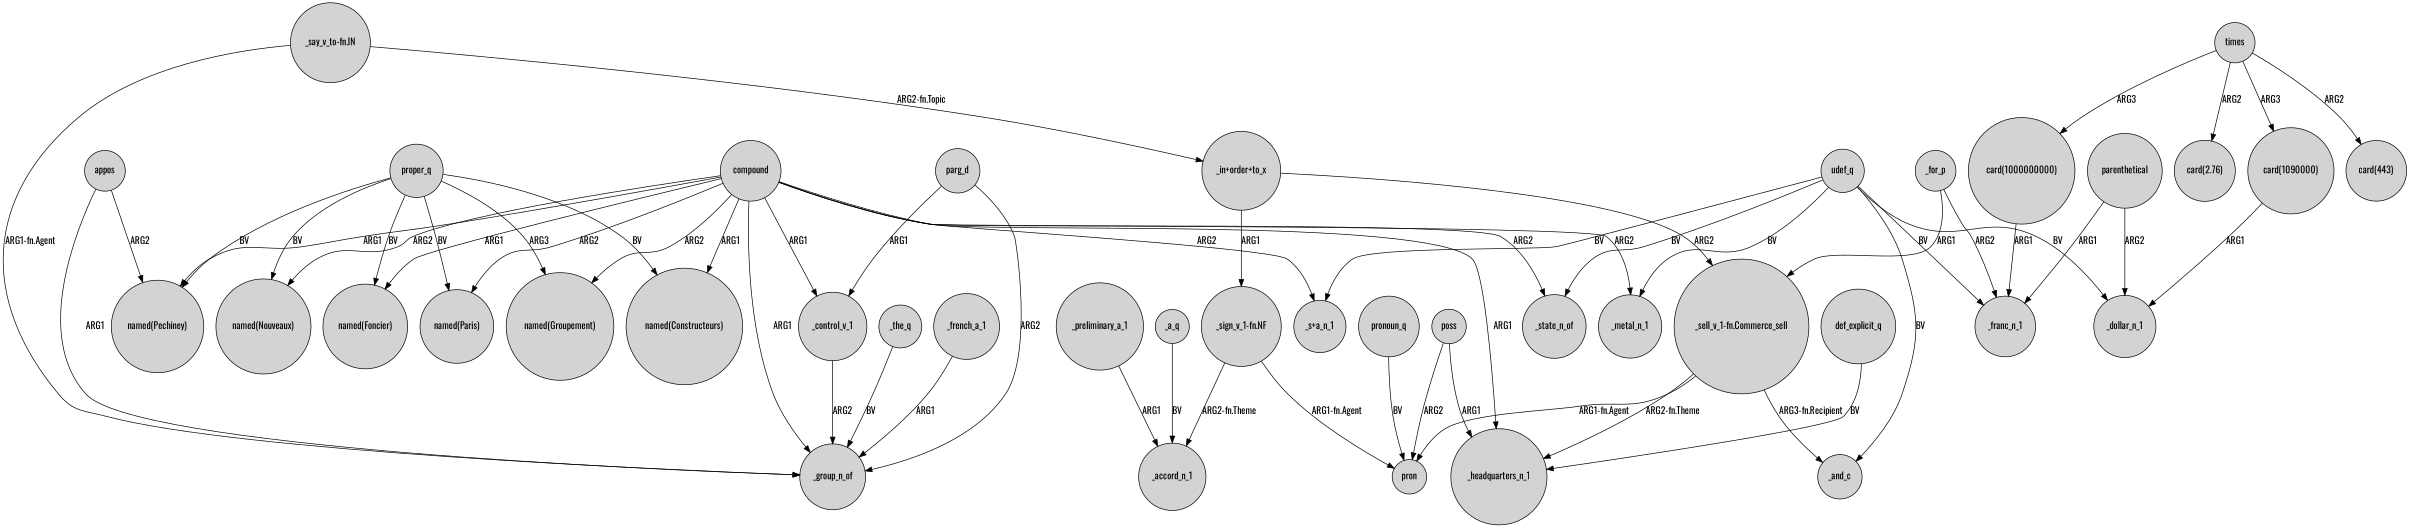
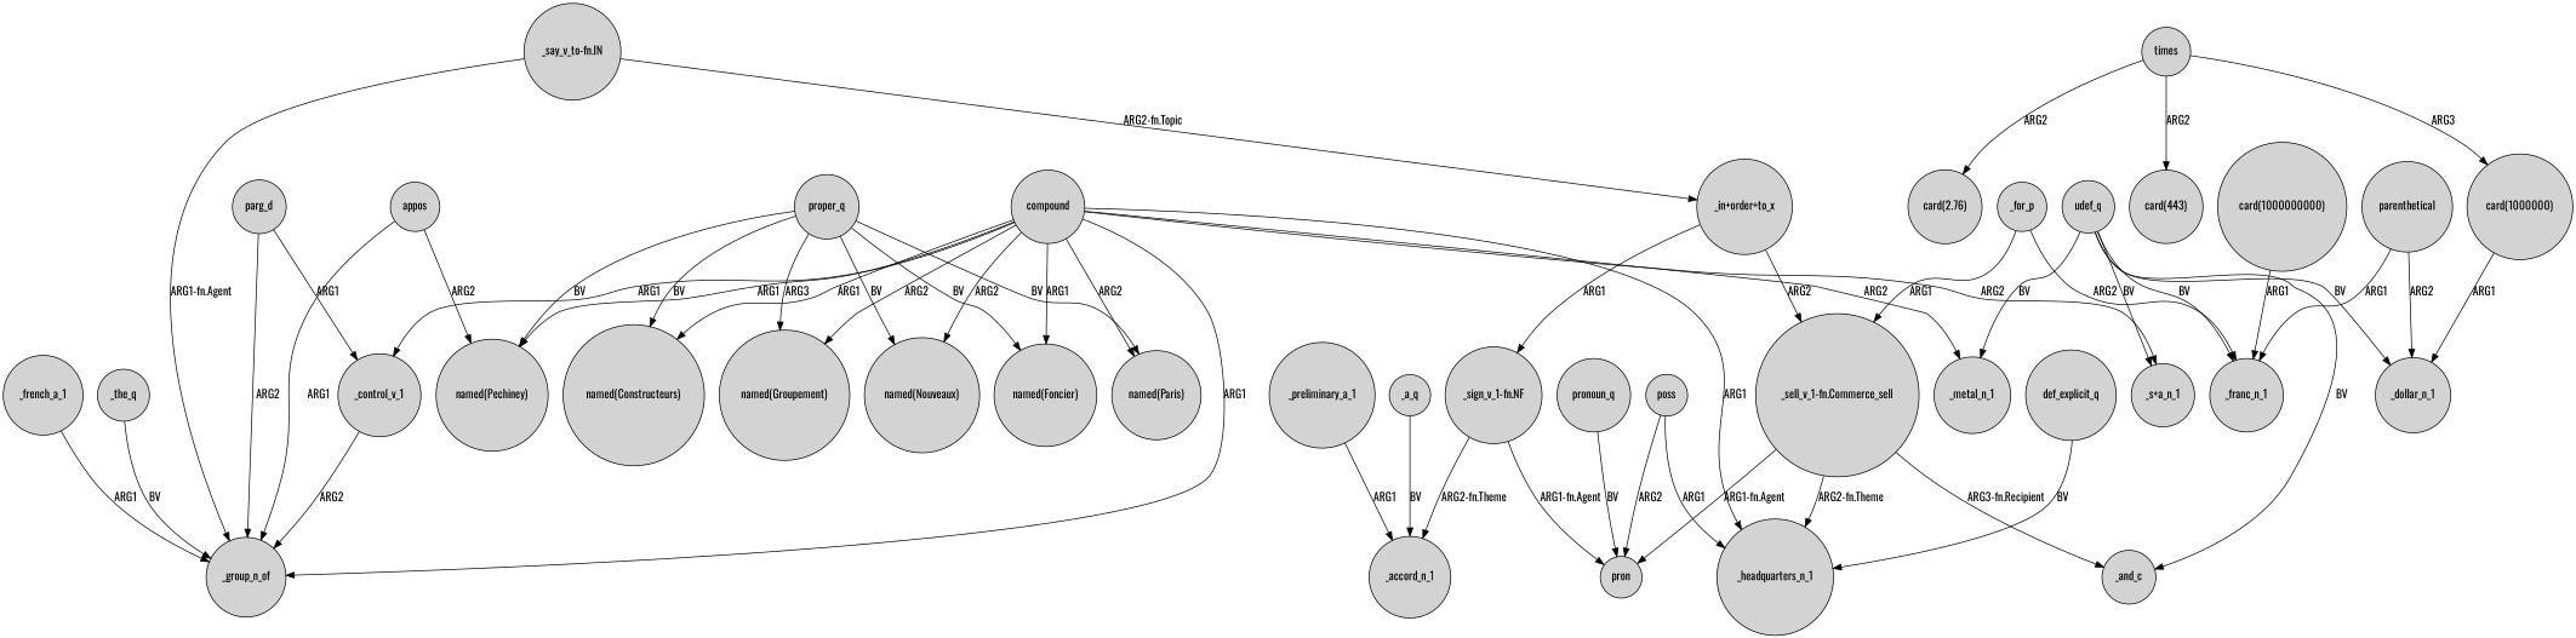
  digraph {
    fontname=Oswald
    node [fontname=Oswald shape=circle style=filled]
    edge [fontname=Oswald]
    compound
    "named(Pechiney)"
    _group_n_of
    _headquarters_n_1
    _control_v_1
-   _state_n_of
    "named(Groupement)"
    "named(Paris)"
    "named(Foncier)"
    "_s+a_n_1"
    _metal_n_1
    "named(Constructeurs)"
    "named(Nouveaux)"
    appos
    "_say_v_to-fn.IN"
    "_in+order+to_x"
    "_sell_v_1-fn.Commerce_sell"
    "_sign_v_1-fn.NF"
    _a_q
    _accord_n_1
    pron
    _and_c
-   "card(1000000)" [label="card(1090000)"]
+   "card(1000000)"
    _dollar_n_1
    poss
    _french_a_1
    parenthetical
    _franc_n_1
    udef_q
    times
    "card(443)"
    "card(1000000000)"
    "card(2.76)"
    proper_q
    parg_d
    _the_q
    pronoun_q
    _preliminary_a_1
    _for_p
    def_explicit_q
    compound -> "named(Pechiney)" [label=ARG1]
    compound -> _group_n_of [label=ARG1]
    compound -> _headquarters_n_1 [label=ARG1]
    compound -> _control_v_1 [label=ARG1]
-   compound -> _state_n_of [label=ARG2]
    compound -> "named(Groupement)" [label=ARG2]
    compound -> "named(Paris)" [label=ARG2]
    compound -> "named(Foncier)" [label=ARG1]
    compound -> "_s+a_n_1" [label=ARG2]
    compound -> _metal_n_1 [label=ARG2]
    compound -> "named(Constructeurs)" [label=ARG1]
    compound -> "named(Nouveaux)" [label=ARG2]
    _control_v_1 -> _group_n_of [label=ARG2]
    appos -> "named(Pechiney)" [label=ARG2]
    appos -> _group_n_of [label=ARG1]
    "_say_v_to-fn.IN" -> _group_n_of [label="ARG1-fn.Agent"]
    "_say_v_to-fn.IN" -> "_in+order+to_x" [label="ARG2-fn.Topic"]
    "_in+order+to_x" -> "_sell_v_1-fn.Commerce_sell" [label=ARG2]
    "_in+order+to_x" -> "_sign_v_1-fn.NF" [label=ARG1]
    "_sell_v_1-fn.Commerce_sell" -> _headquarters_n_1 [label="ARG2-fn.Theme"]
    "_sell_v_1-fn.Commerce_sell" -> pron [label="ARG1-fn.Agent"]
    "_sell_v_1-fn.Commerce_sell" -> _and_c [label="ARG3-fn.Recipient"]
    "_sign_v_1-fn.NF" -> _accord_n_1 [label="ARG2-fn.Theme"]
    "_sign_v_1-fn.NF" -> pron [label="ARG1-fn.Agent"]
    _a_q -> _accord_n_1 [label=BV]
    "card(1000000)" -> _dollar_n_1 [label=ARG1]
    poss -> _headquarters_n_1 [label=ARG1]
    poss -> pron [label=ARG2]
    _french_a_1 -> _group_n_of [label=ARG1]
    parenthetical -> _dollar_n_1 [label=ARG2]
    parenthetical -> _franc_n_1 [label=ARG1]
-   udef_q -> _state_n_of [label=BV]
    udef_q -> "_s+a_n_1" [label=BV]
    udef_q -> _metal_n_1 [label=BV]
    udef_q -> _and_c [label=BV]
    udef_q -> _dollar_n_1 [label=BV]
    udef_q -> _franc_n_1 [label=BV]
    times -> "card(1000000)" [label=ARG3]
    times -> "card(443)" [label=ARG2]
-   times -> "card(1000000000)" [label=ARG3]
    times -> "card(2.76)" [label=ARG2]
    "card(1000000000)" -> _franc_n_1 [label=ARG1]
    proper_q -> "named(Pechiney)" [label=BV]
    proper_q -> "named(Groupement)" [label=ARG3]
    proper_q -> "named(Paris)" [label=BV]
    proper_q -> "named(Foncier)" [label=BV]
    proper_q -> "named(Constructeurs)" [label=BV]
    proper_q -> "named(Nouveaux)" [label=BV]
    parg_d -> _group_n_of [label=ARG2]
    parg_d -> _control_v_1 [label=ARG1]
    _the_q -> _group_n_of [label=BV]
    pronoun_q -> pron [label=BV]
    _preliminary_a_1 -> _accord_n_1 [label=ARG1]
    _for_p -> "_sell_v_1-fn.Commerce_sell" [label=ARG1]
    _for_p -> _franc_n_1 [label=ARG2]
    def_explicit_q -> _headquarters_n_1 [label=BV]
  }
